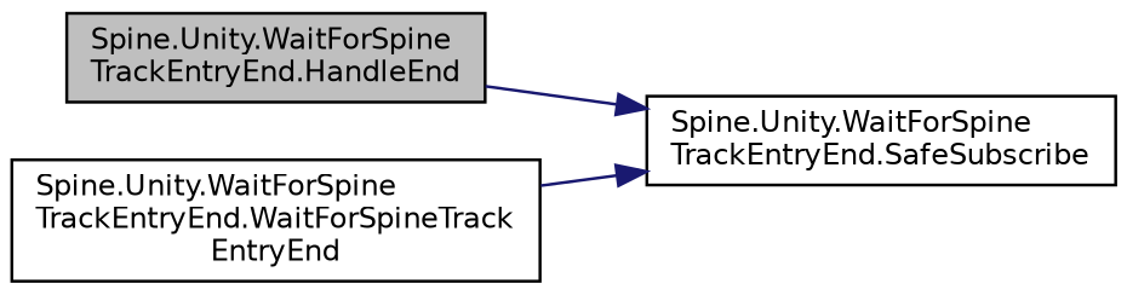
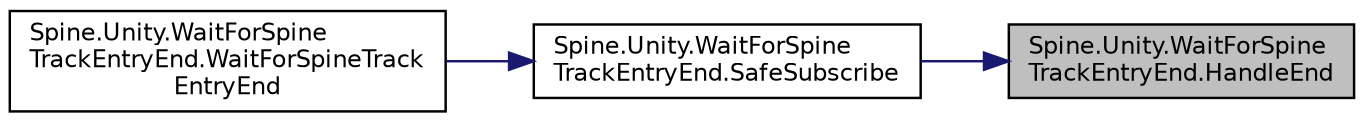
  digraph {
    rankdir=RL
    node [color=black fillcolor=white fontname=Helvetica fontsize=10 shape=record style=filled]
    edge [color=midnightblue dir=back fontname=Helvetica fontsize=10 labelfontname=Helvetica labelfontsize=10 style=solid]
    n1 [fillcolor=grey75 fontcolor=black height=0.2 label="Spine.Unity.WaitForSpine\lTrackEntryEnd.HandleEnd" width=0.4]
    n2 [height=0.2 label="Spine.Unity.WaitForSpine\lTrackEntryEnd.SafeSubscribe" width=0.4]
    n3 [height=0.2 label="Spine.Unity.WaitForSpine\lTrackEntryEnd.WaitForSpineTrack\lEntryEnd" width=0.4]
-   n2 -> n1
+   n1 -> n2
    n2 -> n3
  }
